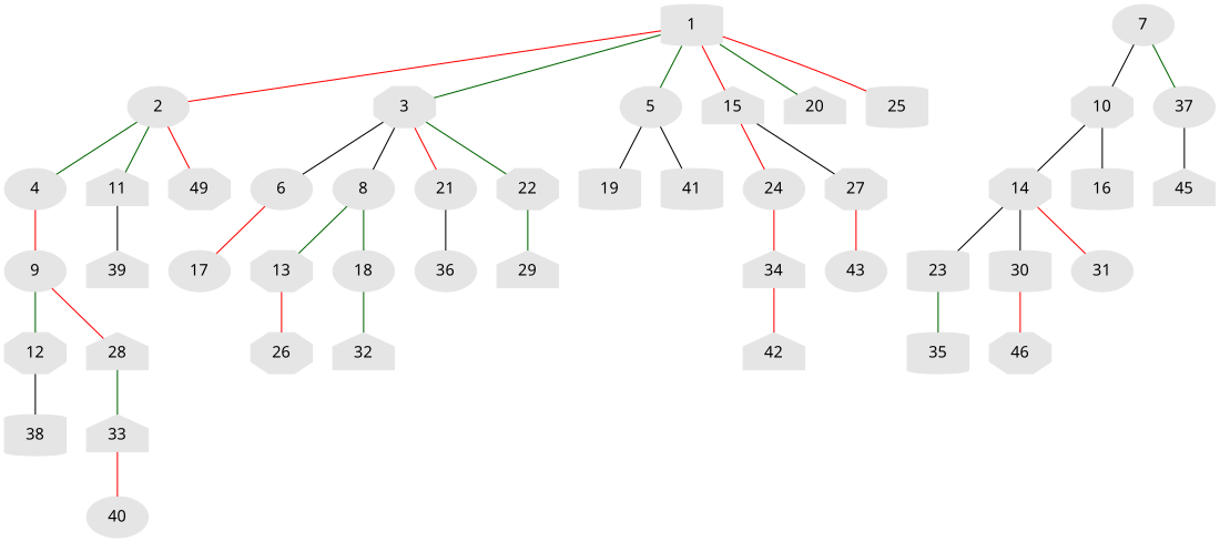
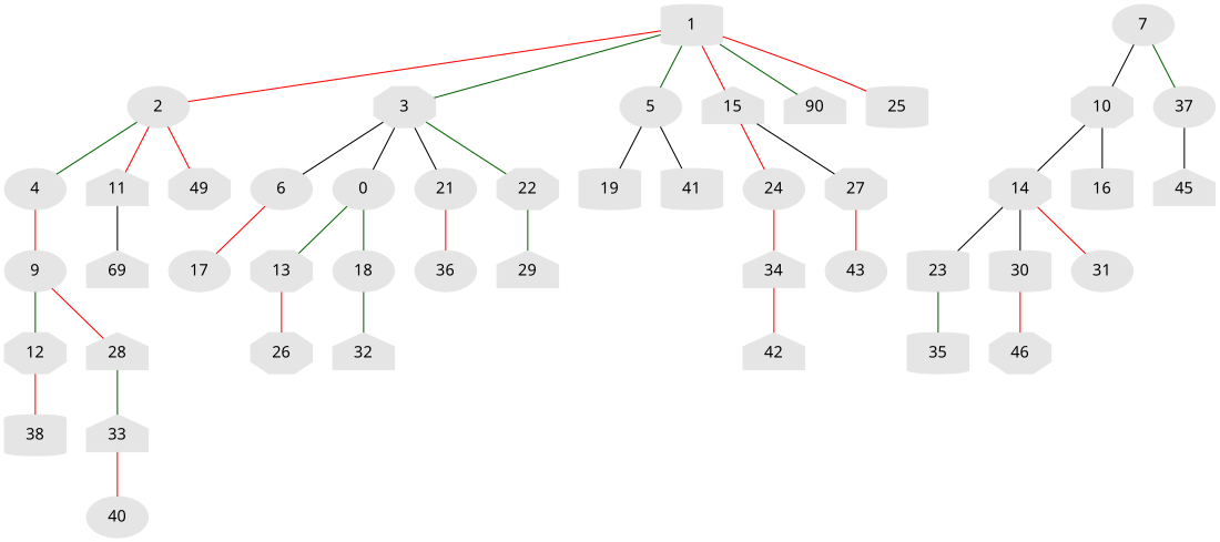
  graph {
    fontname="Noto Sans"
    node [color=gray90 fontname="Noto Sans" shape=ellipse style=filled]
    edge [color=red fontname="Noto Sans" weight=1.0]
    1 [shape=cylinder]
    2
    3 [shape=octagon]
    5
    15 [shape=house]
-   20 [shape=house]
+   20 [shape=house label=90]
    25 [shape=cylinder]
    4
    11 [shape=house]
    n10 [label=49 shape=octagon]
    6
-   8
+   8 [label=0]
    21
    22 [shape=octagon]
    19 [shape=cylinder]
    41 [shape=cylinder]
    10 [shape=octagon]
    7
    37
    24
    27 [shape=octagon]
    9
-   39 [shape=house]
+   39 [shape=house label=69]
    17
    13 [shape=octagon]
    18
    36
    29 [shape=house]
    12 [shape=octagon]
    28 [shape=house]
    14 [shape=octagon]
    16 [shape=cylinder]
    45 [shape=house]
    26 [shape=octagon]
    38 [shape=cylinder]
    33 [shape=house]
    23 [shape=cylinder]
    30 [shape=cylinder]
    31
    32 [shape=house]
    35 [shape=cylinder]
    46 [shape=octagon]
    34 [shape=house]
    43
    42 [shape=house]
    40
    1 -- 2
    1 -- 3 [color=darkgreen]
    1 -- 5 [color=darkgreen]
    1 -- 15
    1 -- 20 [color=darkgreen]
    1 -- 25
    2 -- 4 [color=darkgreen]
-   2 -- 11 [color=darkgreen]
+   2 -- 11
    2 -- n10
    3 -- 6 [color=black weight=2.0]
    3 -- 8 [color=black]
-   3 -- 21
+   3 -- 21 [color=black]
    3 -- 22 [color=darkgreen]
    5 -- 19 [color=black]
    5 -- 41 [color=black]
    15 -- 24
    15 -- 27 [color=black]
    4 -- 9
    11 -- 39 [color=black]
    6 -- 17
    8 -- 13 [color=darkgreen]
    8 -- 18 [color=darkgreen]
-   21 -- 36 [color=black]
+   21 -- 36
    22 -- 29 [color=darkgreen weight=3.0]
    10 -- 14 [color=black]
    10 -- 16 [color=black]
    7 -- 10 [color=black]
    7 -- 37 [color=darkgreen]
    37 -- 45 [color=black]
    24 -- 34
    27 -- 43
    9 -- 12 [color=darkgreen weight=3.0]
    9 -- 28
    13 -- 26
    18 -- 32 [color=darkgreen]
-   12 -- 38 [color=black]
+   12 -- 38
    28 -- 33 [color=darkgreen]
    14 -- 23 [color=black]
    14 -- 30 [color=black]
    14 -- 31
    33 -- 40
    23 -- 35 [color=darkgreen]
    30 -- 46
    34 -- 42
  }
